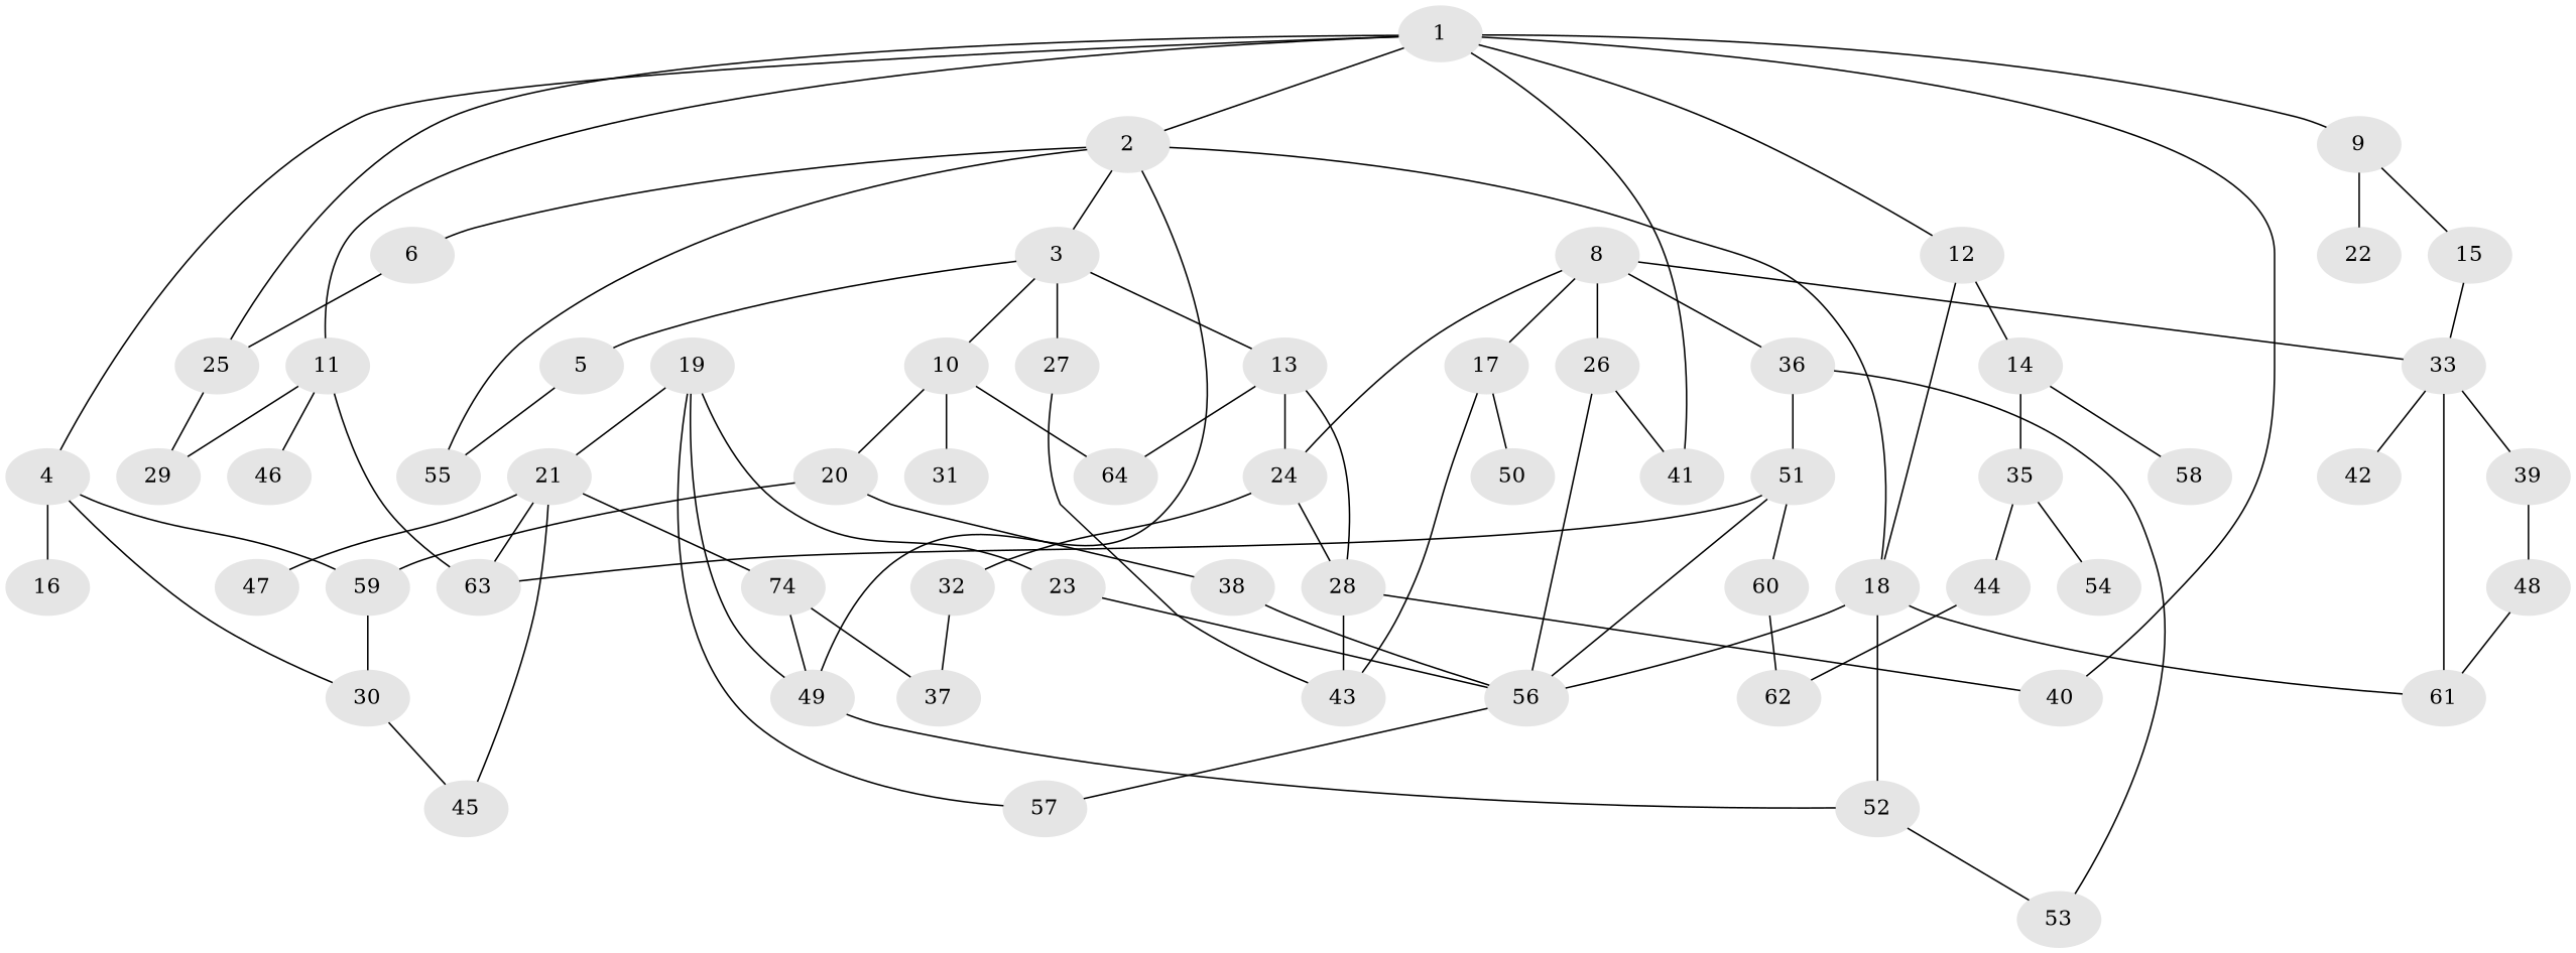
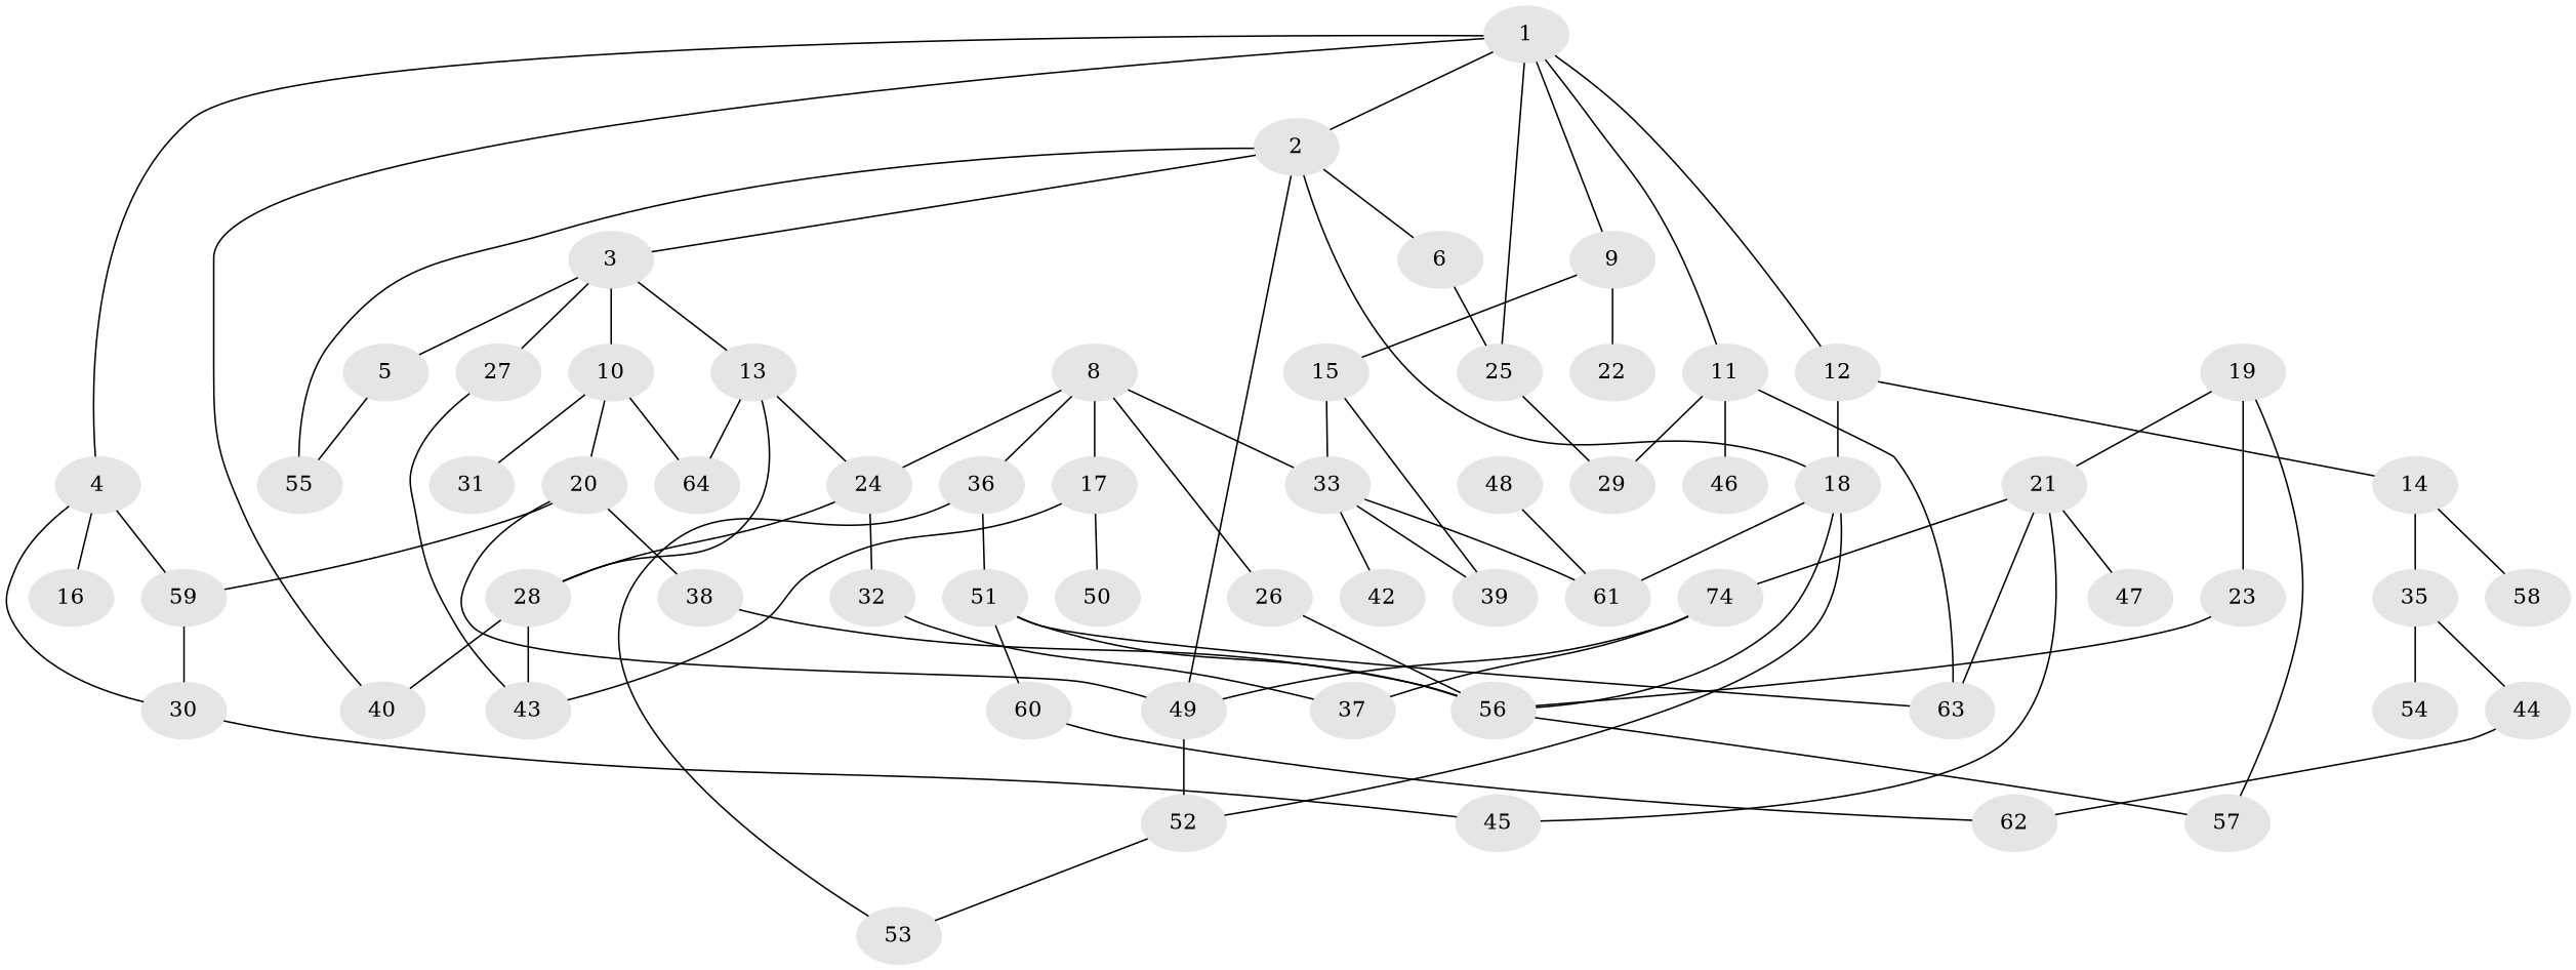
  graph {
    node [color=gray90 style=filled]
    1
    2
    4
    9
    11
    12
    25
    40
-   41
    3
    6
    18
    49
    55
    16
    30
    59
    15
    22
    29
    46
    63
    14
    5
    10
    13
    27
    52
    56
    61
    20
    31
    64
    24
    28
    43
    45
    8
    17
    26
    33
    36
    50
    32
    39
    42
    51
    53
    38
    35
    58
    19
    21
    23
    57
    44
    54
    n58 [label=74]
    47
    37
    48
    62
    60
    1 -- 2
    1 -- 4
    1 -- 9
    1 -- 11
    1 -- 12
    1 -- 25
    1 -- 40
-   1 -- 41
    2 -- 3
    2 -- 6
    2 -- 18
    2 -- 49
    2 -- 55
    4 -- 16
    4 -- 30
    4 -- 59
    9 -- 15
    9 -- 22
    11 -- 29
    11 -- 46
    11 -- 63
    12 -- 18
    12 -- 14
    25 -- 29
    3 -- 5
    3 -- 10
    3 -- 13
    3 -- 27
    6 -- 25
    18 -- 52
    18 -- 56
    18 -- 61
    49 -- 52
    30 -- 45
    59 -- 30
    15 -- 33
    14 -- 35
    14 -- 58
    5 -- 55
    10 -- 20
    10 -- 31
    10 -- 64
    13 -- 64
    13 -- 24
    13 -- 28
    27 -- 43
    52 -- 53
    56 -- 57
    20 -- 59
    20 -- 38
    24 -- 28
    24 -- 32
    28 -- 40
    28 -- 43
    8 -- 24
    8 -- 17
    8 -- 26
    8 -- 33
    8 -- 36
    17 -- 43
    17 -- 50
-   26 -- 41
    26 -- 56
    33 -- 61
    33 -- 39
    33 -- 42
    36 -- 51
    36 -- 53
    32 -- 37
-   39 -- 48
+   39 -- 15
    51 -- 63
    51 -- 56
    51 -- 60
    38 -- 56
    35 -- 44
    35 -- 54
-   19 -- 49
+   20 -- 49
    19 -- 21
    19 -- 23
    19 -- 57
    21 -- 63
    21 -- 45
    21 -- n58
    21 -- 47
    23 -- 56
    44 -- 62
    n58 -- 49
    n58 -- 37
    48 -- 61
    60 -- 62
  }
